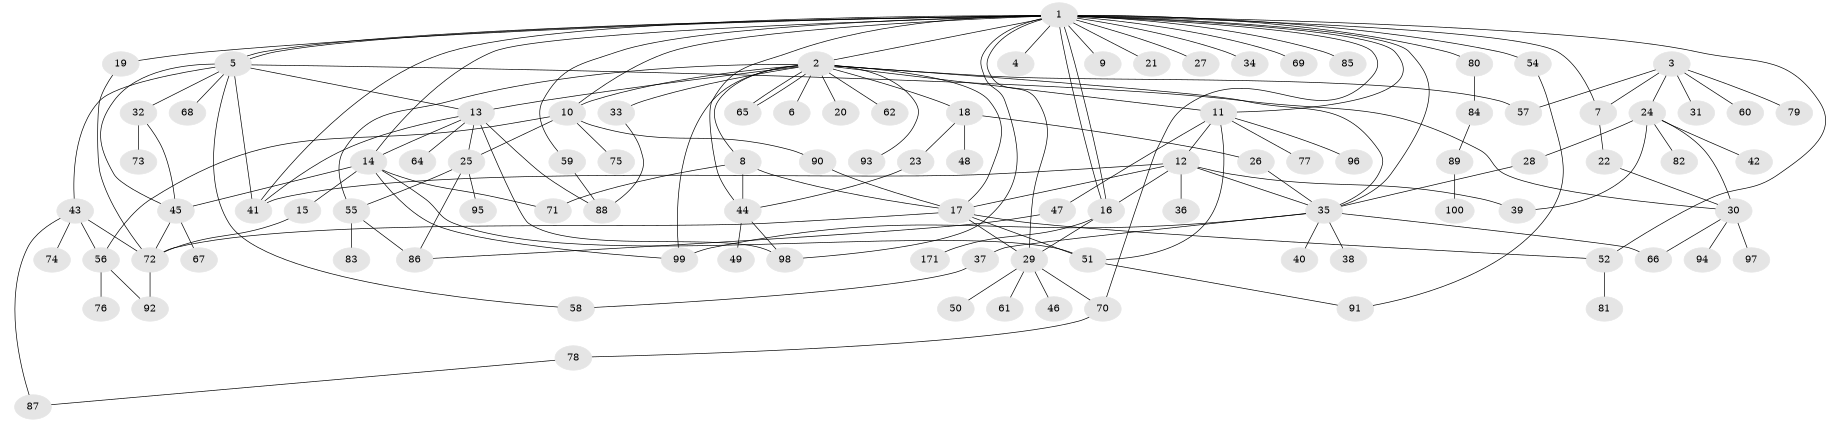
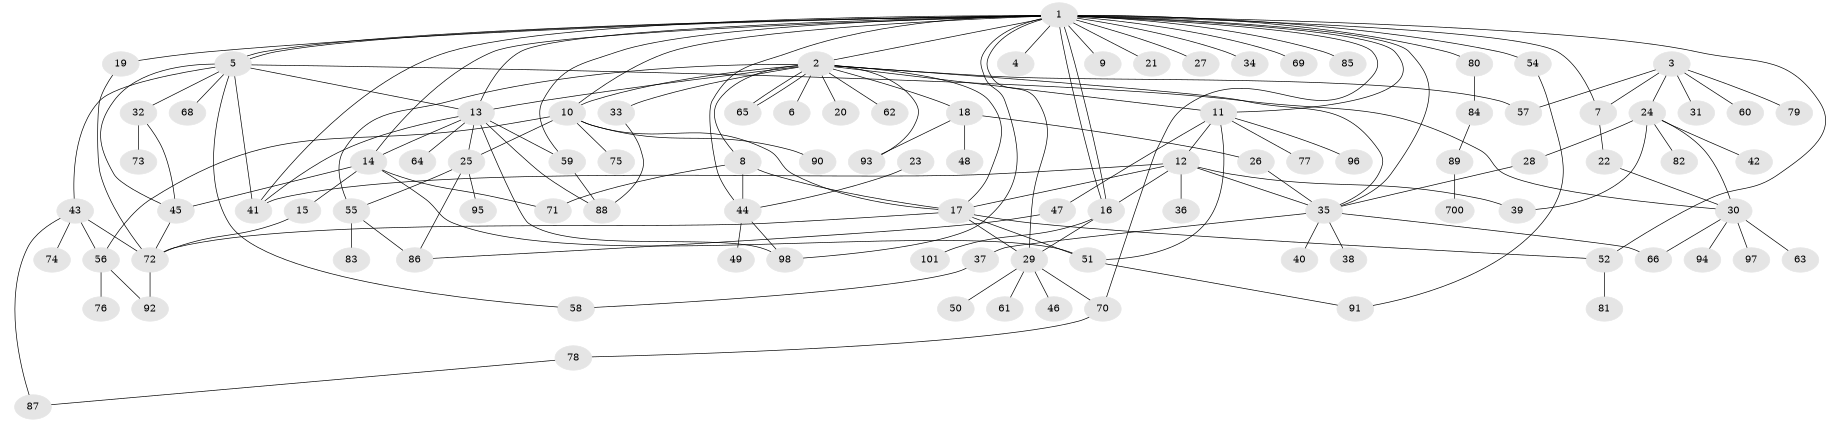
  graph {
    node [color=gray90 style=filled]
    1
    2
    4
    5
    7
    9
    10
    11
    13
    14
    16
    19
    21
    27
    29
    34
    35
    41
    44
    52
    54
    59
    69
    70
    80
    85
    98
    6
    8
    17
    18
    20
    33
    55
    62
    65
    93
-   99
    57
    30
    32
    43
    45
    58
    68
    22
    25
    56
    75
    90
    12
    47
    51
    77
    96
    64
    88
    71
    15
-   101 [label=171]
+   101
    72
    46
    50
    61
    66
    37
    38
    40
    49
    81
    91
    78
    84
    3
    24
    31
    60
    79
    23
    26
    48
    86
    83
    39
    28
    42
    82
+   63
    94
    97
    73
    74
    87
-   67
    95
    92
    76
    36
    89
-   100
+   100 [label=700]
    1 -- 2
    1 -- 4
    1 -- 5
    1 -- 5
    1 -- 7
    1 -- 9
    1 -- 10
    1 -- 11
+   1 -- 13
    1 -- 14
    1 -- 16
    1 -- 16
    1 -- 19
    1 -- 21
    1 -- 27
    1 -- 29
    1 -- 34
    1 -- 35
    1 -- 41
    1 -- 44
    1 -- 52
    1 -- 54
    1 -- 59
    1 -- 69
    1 -- 70
    1 -- 80
    1 -- 85
    1 -- 98
    2 -- 10
    2 -- 11
    2 -- 13
    2 -- 35
    2 -- 6
    2 -- 8
    2 -- 17
    2 -- 18
    2 -- 20
    2 -- 33
    2 -- 55
    2 -- 62
    2 -- 65
    2 -- 65
    2 -- 93
-   2 -- 99
    2 -- 57
    5 -- 13
    5 -- 41
    5 -- 30
    5 -- 32
    5 -- 43
    5 -- 45
    5 -- 58
    5 -- 68
    7 -- 22
-   90 -- 17
+   10 -- 17
    10 -- 25
    10 -- 56
    10 -- 75
    10 -- 90
    11 -- 12
    11 -- 47
    11 -- 51
    11 -- 77
    11 -- 96
    13 -- 14
    13 -- 41
+   13 -- 59
    13 -- 98
    13 -- 25
    13 -- 64
    13 -- 88
-   14 -- 99
    14 -- 45
    14 -- 51
    14 -- 71
    14 -- 15
    16 -- 29
    16 -- 101
    19 -- 72
    29 -- 70
    29 -- 46
    29 -- 50
    29 -- 61
-   35 -- 99
    35 -- 66
    35 -- 37
    35 -- 38
    35 -- 40
    44 -- 98
    44 -- 49
    52 -- 81
    54 -- 91
    59 -- 88
    70 -- 78
    80 -- 84
    8 -- 44
    8 -- 17
    8 -- 71
    17 -- 29
    17 -- 52
    17 -- 51
    17 -- 72
-   18 -- 23
+   18 -- 93
    18 -- 26
    18 -- 48
    33 -- 88
    55 -- 86
    55 -- 83
    30 -- 66
+   30 -- 63
    30 -- 94
    30 -- 97
    32 -- 45
    32 -- 73
    43 -- 56
    43 -- 72
    43 -- 74
    43 -- 87
    45 -- 72
-   45 -- 67
    22 -- 30
    25 -- 55
    25 -- 86
    25 -- 95
    56 -- 92
    56 -- 76
    12 -- 16
    12 -- 35
    12 -- 41
    12 -- 17
    12 -- 39
    12 -- 36
    47 -- 86
    51 -- 91
    15 -- 72
    72 -- 92
    37 -- 58
    78 -- 87
    84 -- 89
    3 -- 7
    3 -- 57
    3 -- 24
    3 -- 31
    3 -- 60
    3 -- 79
    24 -- 30
    24 -- 39
    24 -- 28
    24 -- 42
    24 -- 82
    23 -- 44
    26 -- 35
    28 -- 35
    89 -- 100
  }
